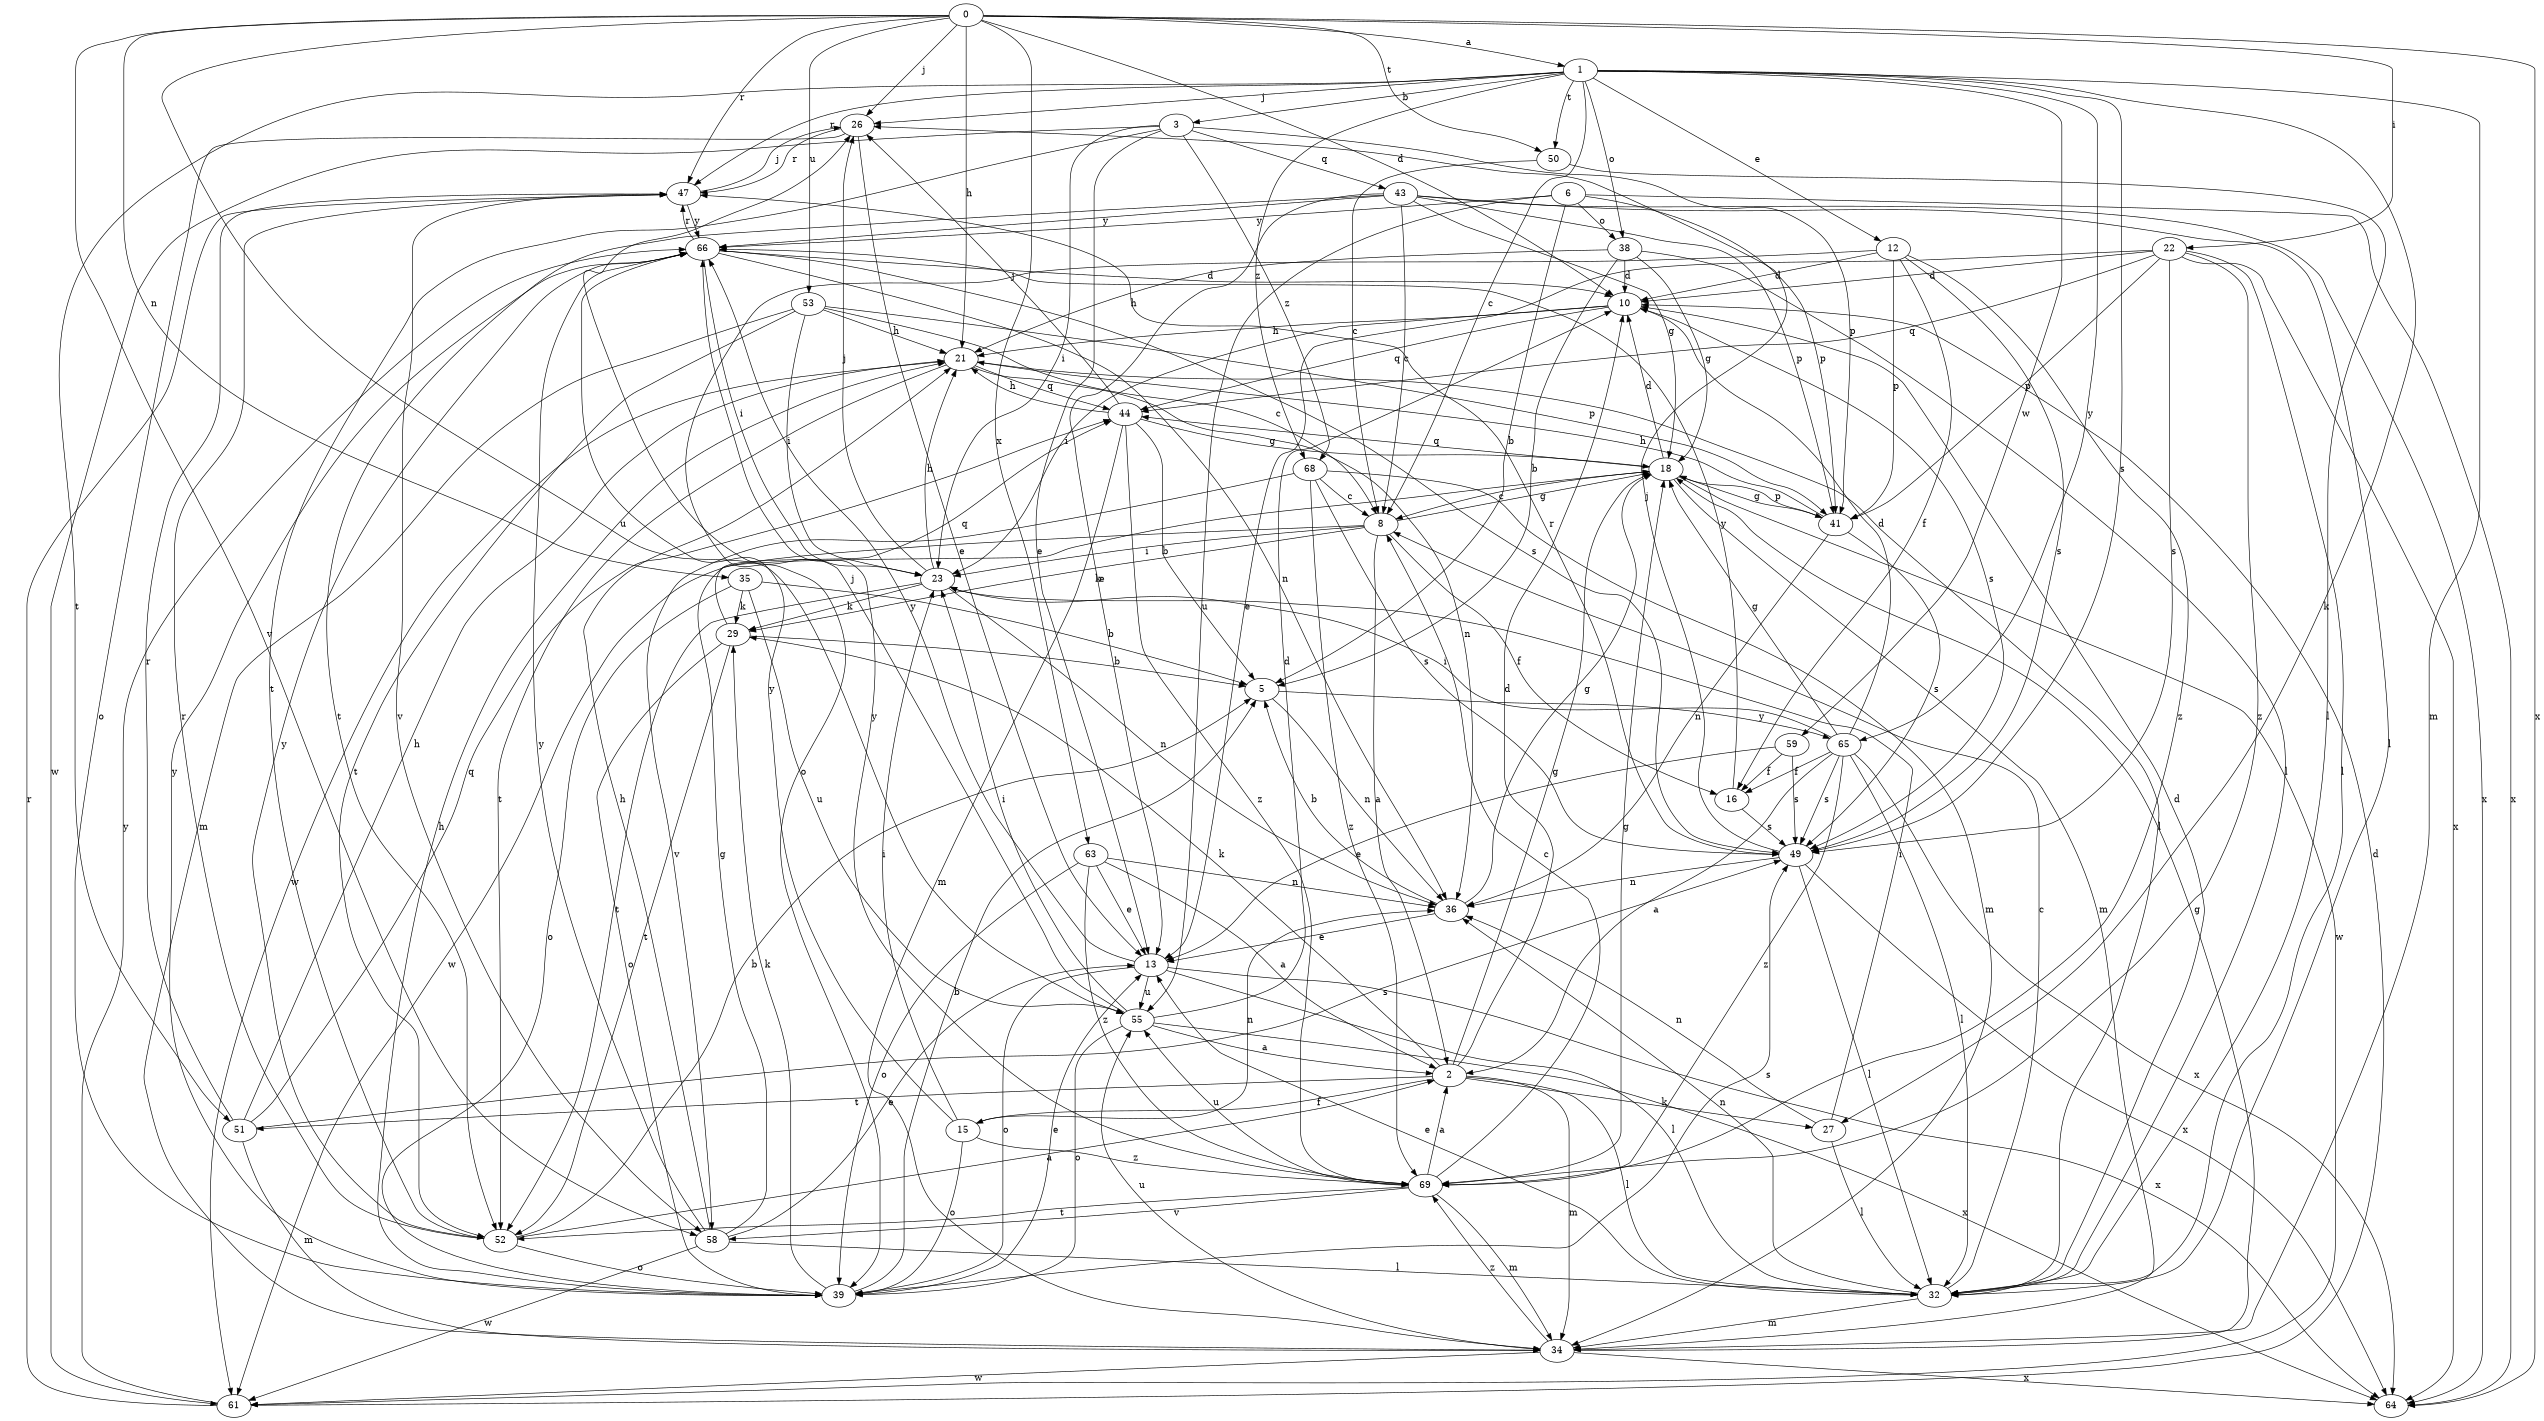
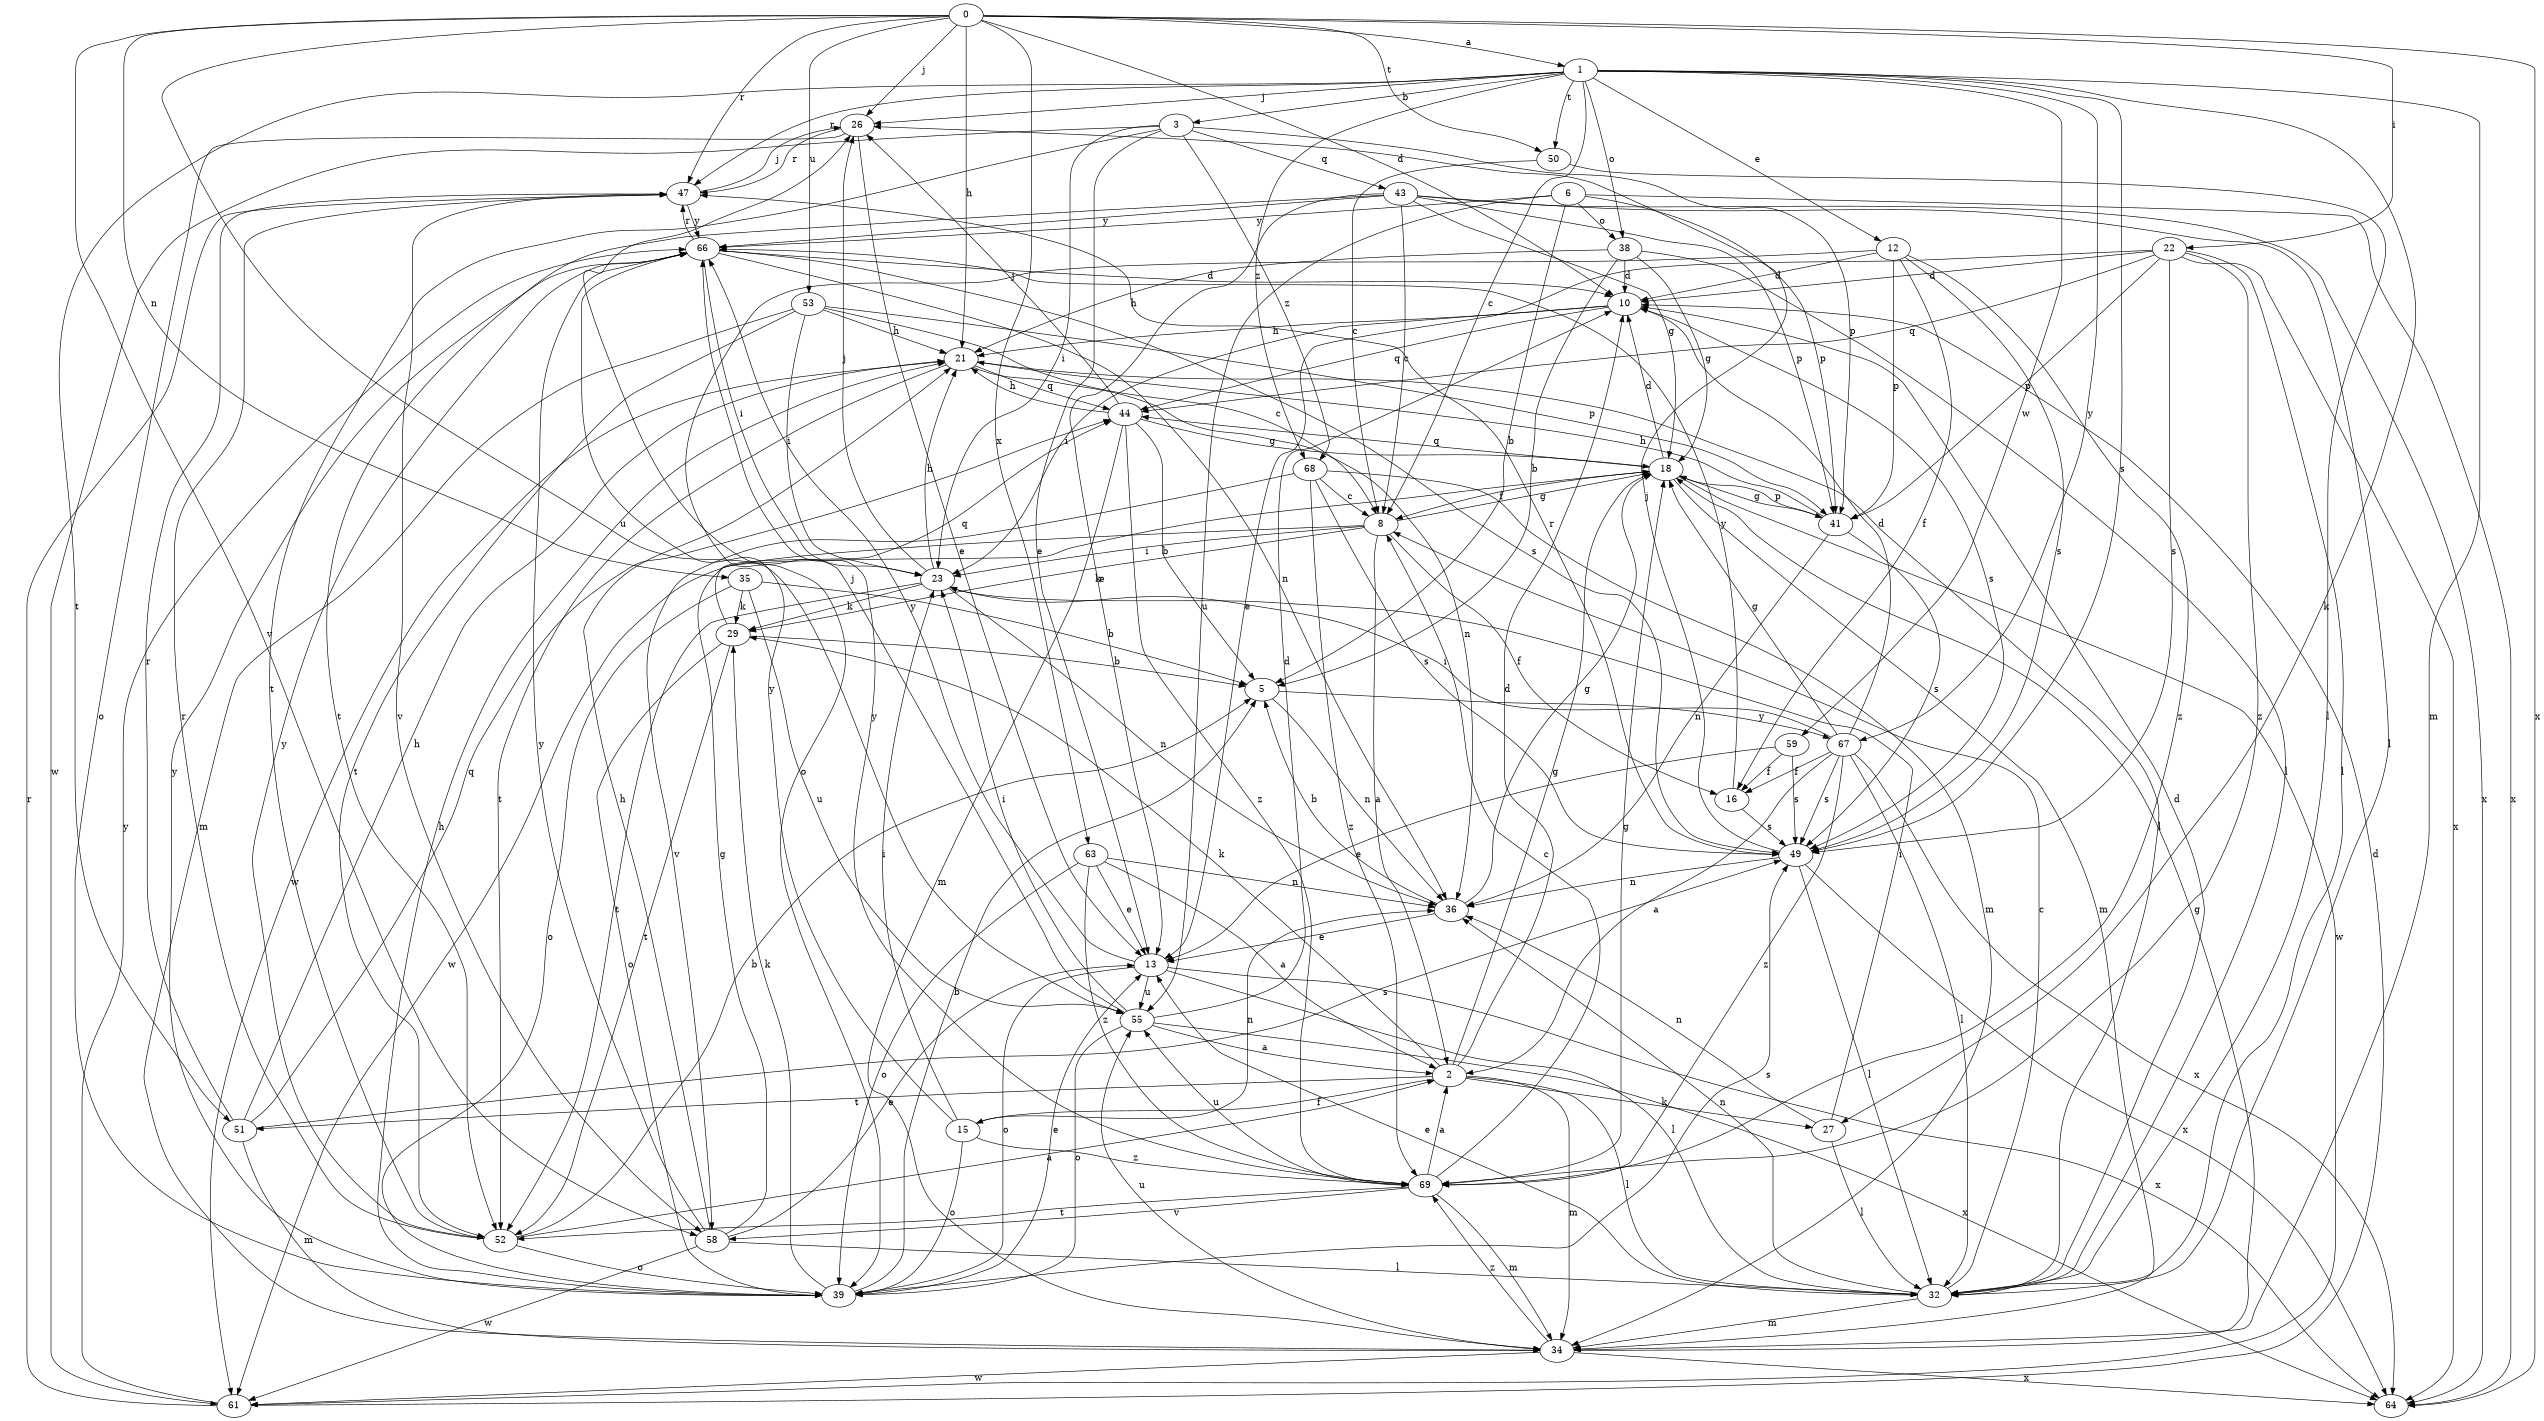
  strict digraph {
    0
    1
    10
    21
    22
    26
    35
    47
    50
    53
    55
    58
    63
    64
    3
    8
    12
    27
    34
    38
    49
    51
    59
-   65
+   65 [label=67]
    68
    6
    41
    5
    66
    23
    44
    32
    52
    61
    36
    13
    69
    39
    29
    2
    18
    43
    16
    15
    0 -> 1 [label=a]
    0 -> 10 [label=d]
    0 -> 21 [label=h]
    0 -> 22 [label=i]
    0 -> 26 [label=j]
    0 -> 35 [label=n]
    0 -> 47 [label=r]
    0 -> 50 [label=t]
    0 -> 53 [label=u]
    0 -> 55 [label=u]
    0 -> 58 [label=v]
    0 -> 63 [label=x]
    0 -> 64 [label=x]
    1 -> 26 [label=j]
    1 -> 47 [label=r]
    1 -> 50 [label=t]
    1 -> 3 [label=b]
    1 -> 8 [label=c]
    1 -> 12 [label=e]
    1 -> 27 [label=k]
    1 -> 34 [label=m]
    1 -> 38 [label=o]
    1 -> 49 [label=s]
    1 -> 51 [label=t]
    1 -> 59 [label=w]
    1 -> 65 [label=y]
    1 -> 68 [label=z]
    10 -> 21 [label=h]
    10 -> 49 [label=s]
    10 -> 23 [label=i]
    10 -> 44 [label=q]
    21 -> 44 [label=q]
    21 -> 32 [label=l]
    21 -> 52 [label=t]
    21 -> 61 [label=w]
    21 -> 36 [label=n]
    22 -> 10 [label=d]
    22 -> 64 [label=x]
    22 -> 49 [label=s]
    22 -> 41 [label=p]
    22 -> 44 [label=q]
    22 -> 32 [label=l]
    22 -> 13 [label=e]
    22 -> 69 [label=z]
    26 -> 47 [label=r]
    26 -> 13 [label=e]
    26 -> 39 [label=o]
    35 -> 55 [label=u]
    35 -> 5 [label=b]
    35 -> 39 [label=o]
    35 -> 29 [label=k]
    47 -> 26 [label=j]
    47 -> 58 [label=v]
    47 -> 66 [label=y]
    50 -> 8 [label=c]
    50 -> 32 [label=l]
    53 -> 21 [label=h]
    53 -> 8 [label=c]
    53 -> 34 [label=m]
    53 -> 41 [label=p]
    53 -> 23 [label=i]
    53 -> 52 [label=t]
    55 -> 10 [label=d]
    55 -> 26 [label=j]
    55 -> 64 [label=x]
    55 -> 23 [label=i]
    55 -> 39 [label=o]
    55 -> 2 [label=a]
    58 -> 21 [label=h]
    58 -> 66 [label=y]
    58 -> 32 [label=l]
    58 -> 61 [label=w]
    58 -> 13 [label=e]
    58 -> 18 [label=g]
    63 -> 36 [label=n]
    63 -> 13 [label=e]
    63 -> 69 [label=z]
    63 -> 39 [label=o]
    63 -> 2 [label=a]
    3 -> 68 [label=z]
    3 -> 41 [label=p]
    3 -> 23 [label=i]
    3 -> 52 [label=t]
    3 -> 61 [label=w]
    3 -> 13 [label=e]
    3 -> 43 [label=q]
    8 -> 23 [label=i]
    8 -> 61 [label=w]
    8 -> 29 [label=k]
    8 -> 2 [label=a]
    8 -> 18 [label=g]
    8 -> 16 [label=f]
    12 -> 10 [label=d]
    12 -> 49 [label=s]
    12 -> 41 [label=p]
    12 -> 69 [label=z]
    12 -> 39 [label=o]
    12 -> 16 [label=f]
    27 -> 23 [label=i]
    27 -> 32 [label=l]
    27 -> 36 [label=n]
    34 -> 55 [label=u]
    34 -> 64 [label=x]
    34 -> 61 [label=w]
    34 -> 69 [label=z]
    34 -> 18 [label=g]
    38 -> 10 [label=d]
    38 -> 21 [label=h]
    38 -> 5 [label=b]
    38 -> 32 [label=l]
    38 -> 18 [label=g]
    49 -> 26 [label=j]
    49 -> 47 [label=r]
    49 -> 64 [label=x]
    49 -> 32 [label=l]
    49 -> 36 [label=n]
    51 -> 21 [label=h]
    51 -> 47 [label=r]
    51 -> 34 [label=m]
    51 -> 49 [label=s]
    51 -> 44 [label=q]
    59 -> 49 [label=s]
    59 -> 13 [label=e]
    59 -> 16 [label=f]
    65 -> 10 [label=d]
    65 -> 64 [label=x]
    65 -> 49 [label=s]
    65 -> 23 [label=i]
    65 -> 32 [label=l]
    65 -> 69 [label=z]
    65 -> 2 [label=a]
    65 -> 18 [label=g]
    65 -> 16 [label=f]
    68 -> 58 [label=v]
    68 -> 8 [label=c]
    68 -> 34 [label=m]
    68 -> 49 [label=s]
    68 -> 69 [label=z]
    6 -> 55 [label=u]
    6 -> 64 [label=x]
    6 -> 38 [label=o]
    6 -> 41 [label=p]
    6 -> 5 [label=b]
    6 -> 66 [label=y]
    41 -> 21 [label=h]
    41 -> 49 [label=s]
    41 -> 36 [label=n]
    41 -> 18 [label=g]
    5 -> 65 [label=y]
    5 -> 36 [label=n]
    66 -> 10 [label=d]
    66 -> 47 [label=r]
    66 -> 49 [label=s]
    66 -> 23 [label=i]
    66 -> 36 [label=n]
    23 -> 21 [label=h]
    23 -> 26 [label=j]
    23 -> 52 [label=t]
    23 -> 36 [label=n]
    23 -> 29 [label=k]
    44 -> 21 [label=h]
    44 -> 26 [label=j]
    44 -> 34 [label=m]
    44 -> 5 [label=b]
    44 -> 69 [label=z]
    44 -> 18 [label=g]
    32 -> 10 [label=d]
    32 -> 8 [label=c]
    32 -> 34 [label=m]
    32 -> 36 [label=n]
    32 -> 13 [label=e]
    52 -> 47 [label=r]
    52 -> 5 [label=b]
    52 -> 66 [label=y]
    52 -> 39 [label=o]
    52 -> 2 [label=a]
    61 -> 10 [label=d]
    61 -> 47 [label=r]
    61 -> 66 [label=y]
    36 -> 5 [label=b]
    36 -> 13 [label=e]
    36 -> 18 [label=g]
    13 -> 55 [label=u]
    13 -> 64 [label=x]
    13 -> 66 [label=y]
    13 -> 32 [label=l]
    13 -> 39 [label=o]
    69 -> 55 [label=u]
    69 -> 58 [label=v]
    69 -> 8 [label=c]
    69 -> 34 [label=m]
    69 -> 66 [label=y]
    69 -> 52 [label=t]
    69 -> 2 [label=a]
    69 -> 18 [label=g]
    39 -> 21 [label=h]
    39 -> 49 [label=s]
    39 -> 5 [label=b]
    39 -> 66 [label=y]
    39 -> 13 [label=e]
    39 -> 29 [label=k]
    29 -> 5 [label=b]
    29 -> 44 [label=q]
    29 -> 52 [label=t]
    29 -> 39 [label=o]
    2 -> 10 [label=d]
    2 -> 27 [label=k]
    2 -> 34 [label=m]
    2 -> 51 [label=t]
    2 -> 32 [label=l]
    2 -> 29 [label=k]
    2 -> 18 [label=g]
    2 -> 15 [label=f]
    18 -> 10 [label=d]
-   18 -> 8 [label=c]
+   18 -> 8 [label=f]
    18 -> 34 [label=m]
    18 -> 41 [label=p]
    18 -> 44 [label=q]
    18 -> 61 [label=w]
    43 -> 64 [label=x]
    43 -> 8 [label=c]
    43 -> 41 [label=p]
    43 -> 66 [label=y]
    43 -> 32 [label=l]
    43 -> 52 [label=t]
    43 -> 13 [label=e]
    43 -> 18 [label=g]
    16 -> 49 [label=s]
    16 -> 66 [label=y]
    15 -> 66 [label=y]
    15 -> 23 [label=i]
    15 -> 36 [label=n]
    15 -> 69 [label=z]
    15 -> 39 [label=o]
  }
